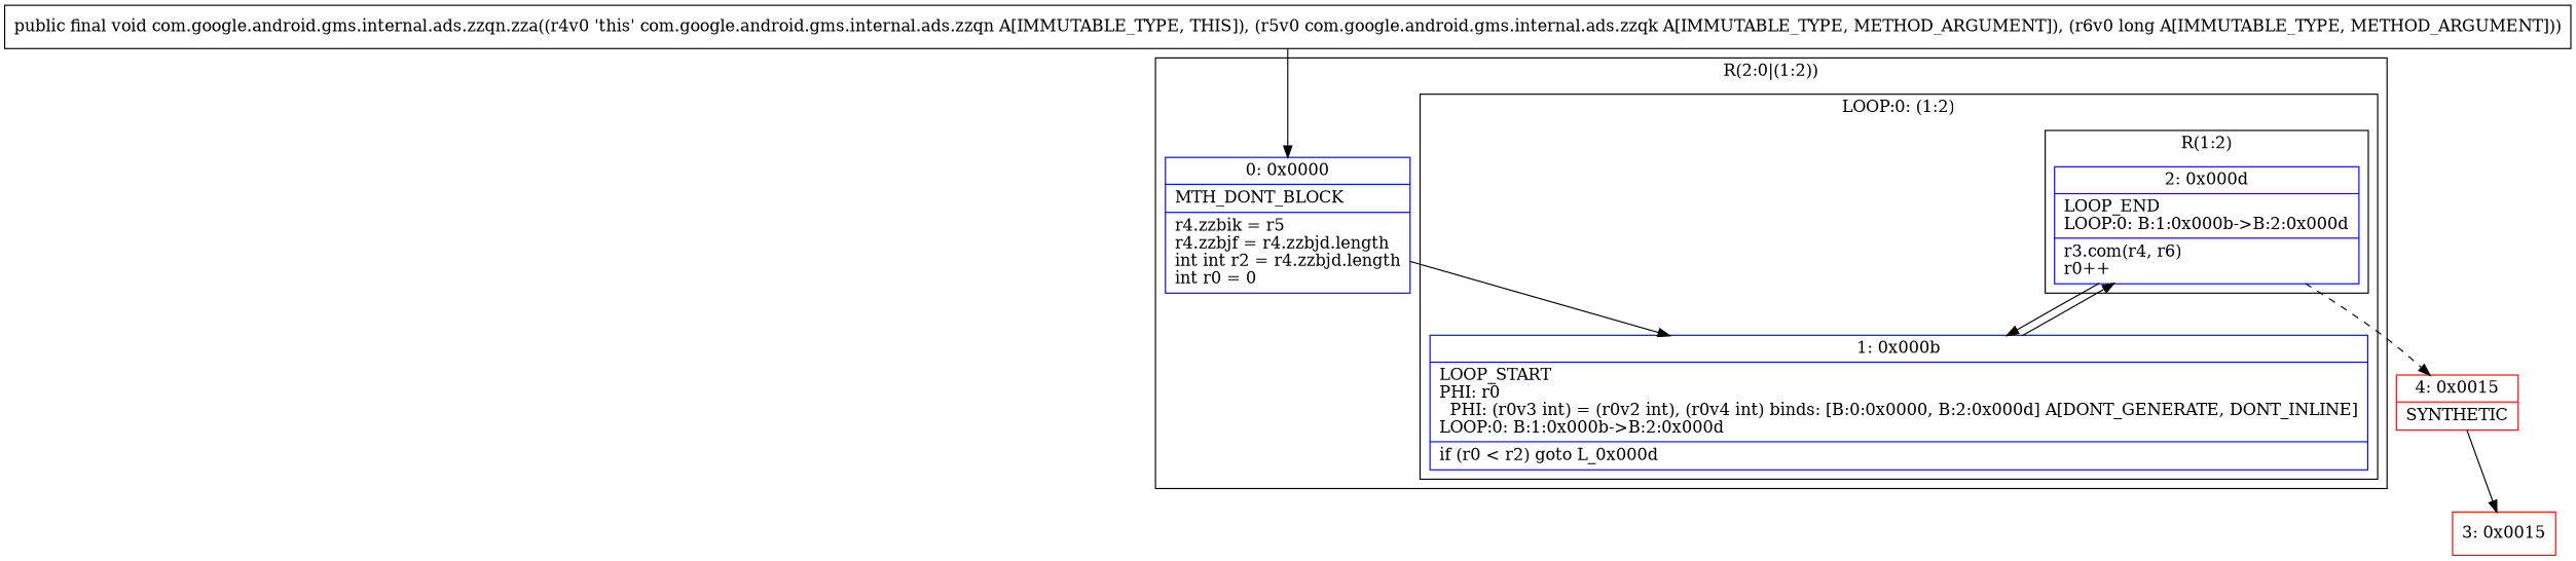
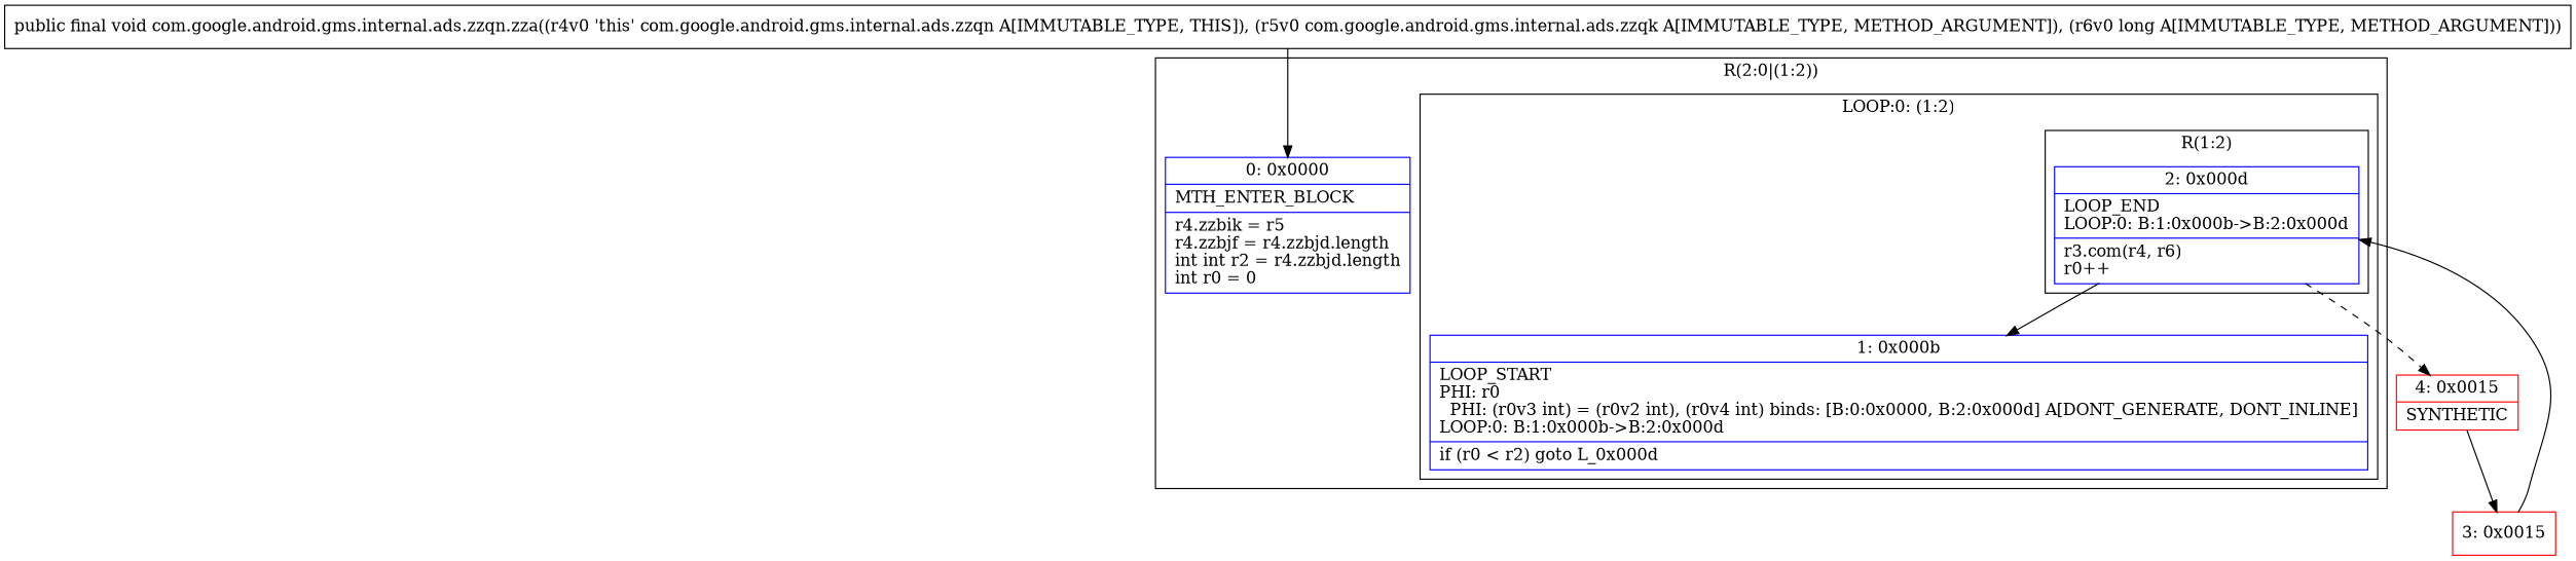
  digraph {
    node [color=blue shape=record]
    n1 [label="{2\:\ 0x000d|LOOP_END\lLOOP:0: B:1:0x000b\-\>B:2:0x000d\l|r3.com(r4, r6)\lr0++\l}"]
    n2 [label="{1\:\ 0x000b|LOOP_START\lPHI: r0 \l  PHI: (r0v3 int) = (r0v2 int), (r0v4 int) binds: [B:0:0x0000, B:2:0x000d] A[DONT_GENERATE, DONT_INLINE]\lLOOP:0: B:1:0x000b\-\>B:2:0x000d\l|if (r0 \< r2) goto L_0x000d\l}"]
-   n3 [label="{0\:\ 0x0000|MTH_DONT_BLOCK\l|r4.zzbik = r5\lr4.zzbjf = r4.zzbjd.length\lint int r2 = r4.zzbjd.length\lint r0 = 0\l}"]
+   n3 [label="{0\:\ 0x0000|MTH_ENTER_BLOCK\l|r4.zzbik = r5\lr4.zzbjf = r4.zzbjd.length\lint int r2 = r4.zzbjd.length\lint r0 = 0\l}"]
    n4 [color=red label="{4\:\ 0x0015|SYNTHETIC\l}"]
    n5 [color=red label="{3\:\ 0x0015}"]
    n6 [label="{public final void com.google.android.gms.internal.ads.zzqn.zza((r4v0 'this' com.google.android.gms.internal.ads.zzqn A[IMMUTABLE_TYPE, THIS]), (r5v0 com.google.android.gms.internal.ads.zzqk A[IMMUTABLE_TYPE, METHOD_ARGUMENT]), (r6v0 long A[IMMUTABLE_TYPE, METHOD_ARGUMENT])) }" color=""]
    subgraph cluster_1 {
      label="R(2:0|(1:2))"
      n3
      subgraph cluster_2 {
        label="LOOP:0: (1:2)"
        n2
        subgraph cluster_3 {
          label="R(1:2)"
          n1
        }
      }
    }
    n1 -> n2
    n1 -> n4 [style=dashed]
-   n2 -> n1
-   n3 -> n2
+   n5 -> n1
    n4 -> n5
    n6 -> n3
  }
